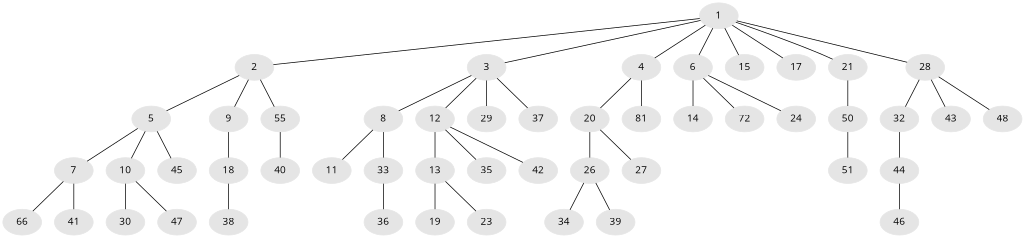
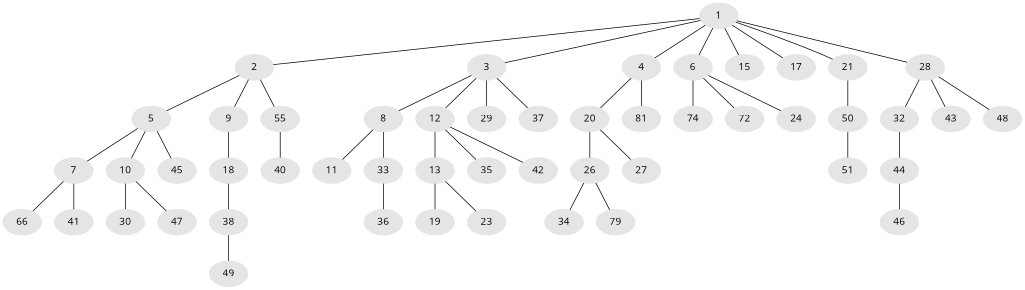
  graph {
    fontname="Open Sans"
    node [color=gray90 fontname="Open Sans" style=filled]
    edge [fontname="Open Sans"]
    1
    2
    3
    4
    6
    15
    17
    21
    28
    5
    9
    n12 [label=55]
    8
    12
    29
    37
    20
    n18 [label=81]
-   14
+   14 [label=74]
    n20 [label=72]
    24
    50
    32
    43
    48
    7
    10
    45
    18
    40
    11
    33
    13
    35
    42
    26
    27
    n38 [label=66]
    41
    30
    47
    36
    38
    19
    23
+   49
    34
-   39
+   39 [label=79]
    44
    46
    51
    1 -- 2
    1 -- 3
    1 -- 4
    1 -- 6
    1 -- 15
    1 -- 17
    1 -- 21
    1 -- 28
    2 -- 5
    2 -- 9
    2 -- n12
    3 -- 8
    3 -- 12
    3 -- 29
    3 -- 37
    4 -- 20
    4 -- n18
    6 -- 14
    6 -- n20
    6 -- 24
    21 -- 50
    28 -- 32
    28 -- 43
    28 -- 48
    5 -- 7
    5 -- 10
    5 -- 45
    9 -- 18
    n12 -- 40
    8 -- 11
    8 -- 33
    12 -- 13
    12 -- 35
    12 -- 42
    20 -- 26
    20 -- 27
    50 -- 51
    32 -- 44
    7 -- n38
    7 -- 41
    10 -- 30
    10 -- 47
    18 -- 38
    33 -- 36
    13 -- 19
    13 -- 23
    26 -- 34
    26 -- 39
+   38 -- 49
    44 -- 46
  }
